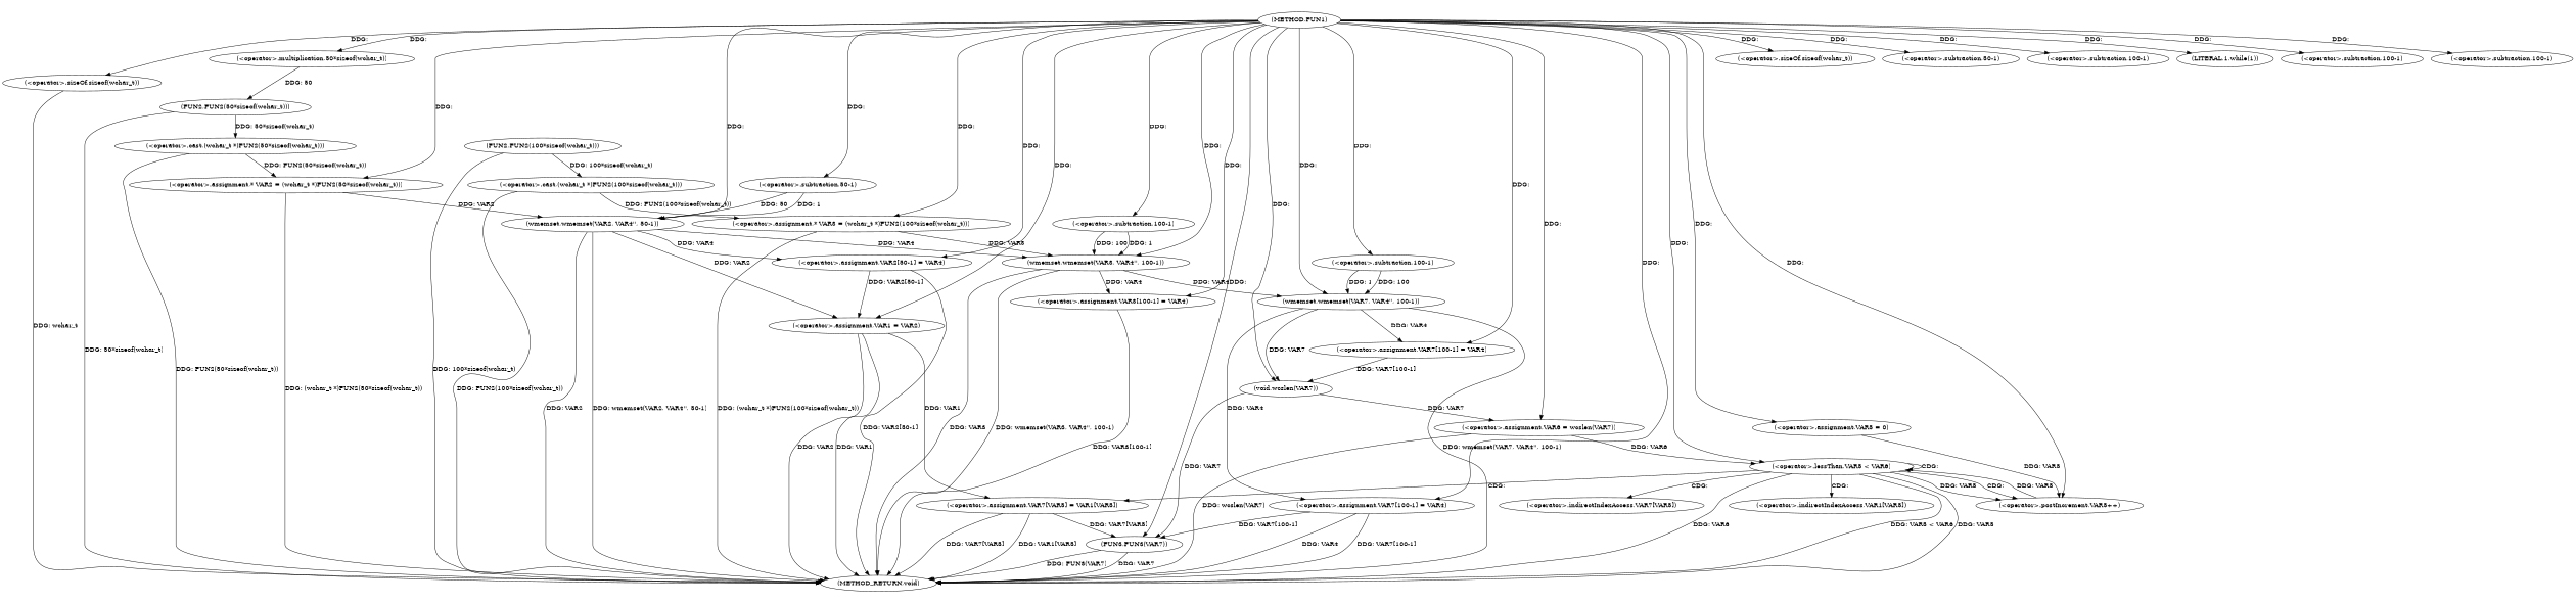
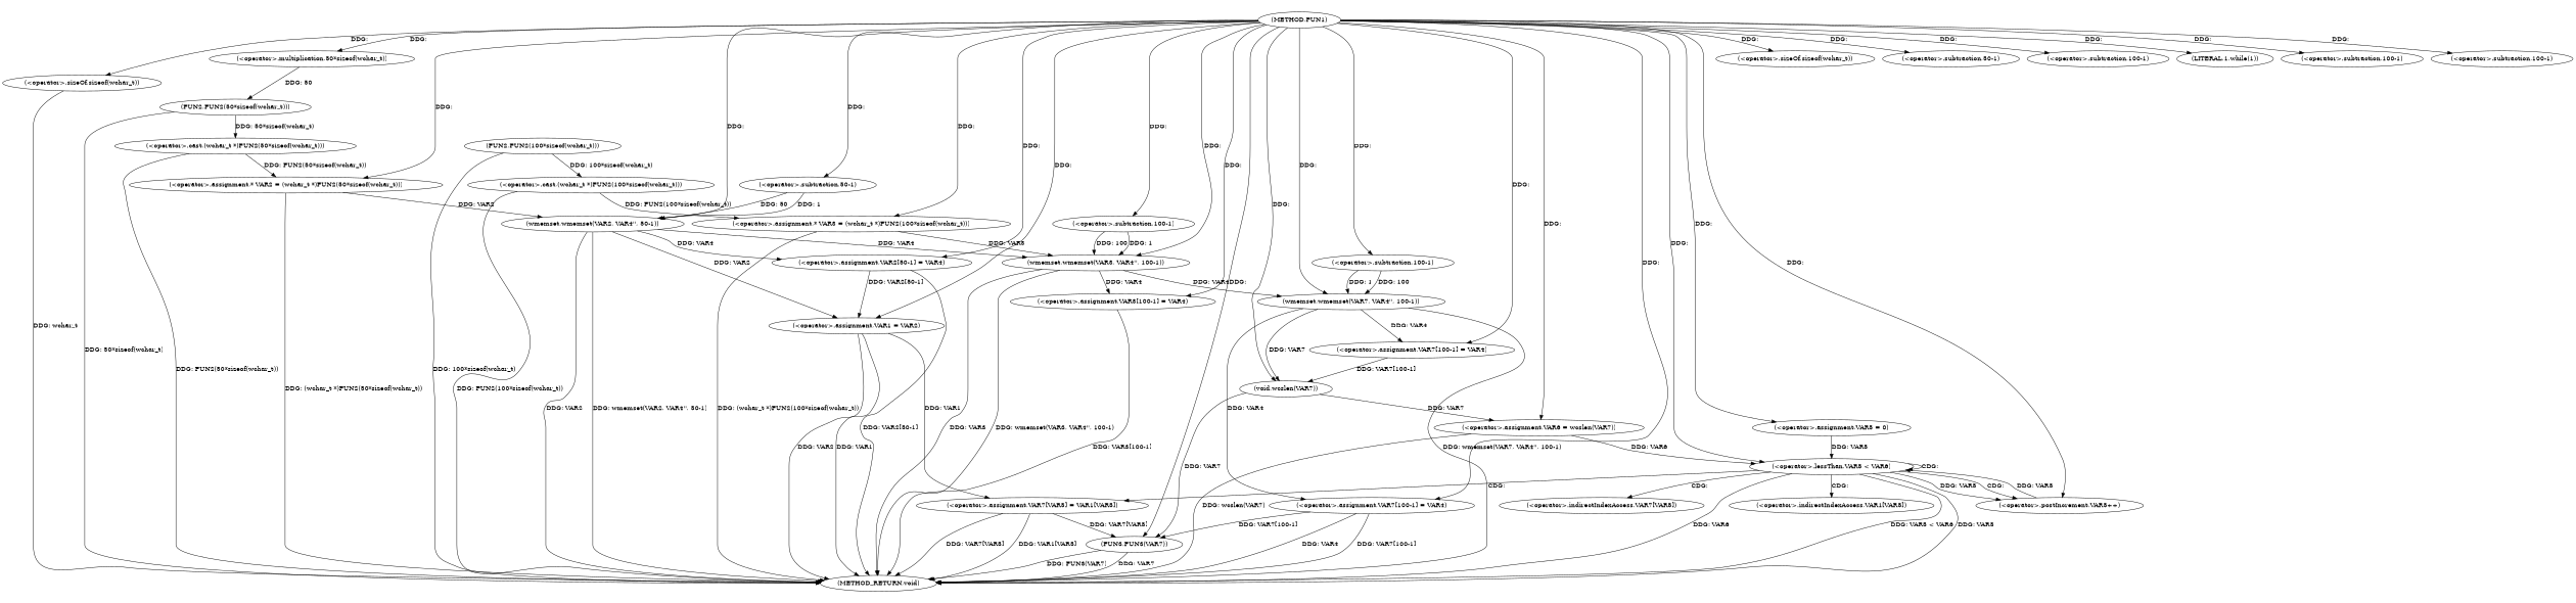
  digraph {
    n1 [label="(METHOD,FUN1)"]
    n2 [label="(<operator>.assignment,* VAR2 = (wchar_t *)FUN2(50*sizeof(wchar_t)))"]
    n3 [label="(<operator>.multiplication,50*sizeof(wchar_t))"]
    n4 [label="(<operator>.sizeOf,sizeof(wchar_t))"]
    n5 [label="(<operator>.assignment,* VAR3 = (wchar_t *)FUN2(100*sizeof(wchar_t)))"]
    n6 [label="(<operator>.sizeOf,sizeof(wchar_t))"]
    n7 [label="(wmemset,wmemset(VAR2, VAR4'', 50-1))"]
    n8 [label="(<operator>.subtraction,50-1)"]
    n9 [label="(<operator>.assignment,VAR2[50-1] = VAR4)"]
    n10 [label="(<operator>.subtraction,50-1)"]
    n11 [label="(wmemset,wmemset(VAR3, VAR4'', 100-1))"]
    n12 [label="(<operator>.subtraction,100-1)"]
    n13 [label="(<operator>.assignment,VAR3[100-1] = VAR4)"]
    n14 [label="(<operator>.subtraction,100-1)"]
    n15 [label="(LITERAL,1,while(1))"]
    n16 [label="(<operator>.assignment,VAR1 = VAR2)"]
    n17 [label="(wmemset,wmemset(VAR7, VAR4'', 100-1))"]
    n18 [label="(<operator>.subtraction,100-1)"]
    n19 [label="(<operator>.assignment,VAR7[100-1] = VAR4)"]
    n20 [label="(<operator>.subtraction,100-1)"]
    n21 [label="(<operator>.assignment,VAR6 = wcslen(VAR7))"]
    n22 [label="(void,wcslen(VAR7))"]
    n23 [label="(<operator>.assignment,VAR5 = 0)"]
    n24 [label="(<operator>.lessThan,VAR5 < VAR6)"]
    n25 [label="(<operator>.postIncrement,VAR5++)"]
    n26 [label="(<operator>.assignment,VAR7[100-1] = VAR4)"]
    n27 [label="(<operator>.subtraction,100-1)"]
    n28 [label="(FUN3,FUN3(VAR7))"]
    n29 [label="(METHOD_RETURN,void)"]
    n30 [label="(FUN2,FUN2(50*sizeof(wchar_t)))"]
    n31 [label="(<operator>.assignment,VAR7[VAR5] = VAR1[VAR5])"]
    n32 [label="(<operator>.indirectIndexAccess,VAR7[VAR5])"]
    n33 [label="(<operator>.indirectIndexAccess,VAR1[VAR5])"]
    n34 [label="(<operator>.cast,(wchar_t *)FUN2(50*sizeof(wchar_t)))"]
    n35 [label="(<operator>.cast,(wchar_t *)FUN2(100*sizeof(wchar_t)))"]
    n36 [label="(FUN2,FUN2(100*sizeof(wchar_t)))"]
    n1 -> n2 [label="DDG: "]
    n1 -> n3 [label="DDG: "]
    n1 -> n4 [label="DDG: "]
    n1 -> n5 [label="DDG: "]
    n1 -> n6 [label="DDG: "]
    n1 -> n7 [label="DDG: "]
    n1 -> n8 [label="DDG: "]
    n1 -> n9 [label="DDG: "]
    n1 -> n10 [label="DDG: "]
    n1 -> n11 [label="DDG: "]
    n1 -> n12 [label="DDG: "]
    n1 -> n13 [label="DDG: "]
    n1 -> n14 [label="DDG: "]
    n1 -> n15 [label="DDG: "]
    n1 -> n16 [label="DDG: "]
    n1 -> n17 [label="DDG: "]
    n1 -> n18 [label="DDG: "]
    n1 -> n19 [label="DDG: "]
    n1 -> n20 [label="DDG: "]
    n1 -> n21 [label="DDG: "]
    n1 -> n22 [label="DDG: "]
    n1 -> n23 [label="DDG: "]
    n1 -> n24 [label="DDG: "]
    n1 -> n25 [label="DDG: "]
    n1 -> n26 [label="DDG: "]
    n1 -> n27 [label="DDG: "]
    n1 -> n28 [label="DDG: "]
    n2 -> n7 [label="DDG: VAR2"]
    n2 -> n29 [label="DDG: (wchar_t *)FUN2(50*sizeof(wchar_t))"]
    n3 -> n30 [label="DDG: 50"]
    n5 -> n11 [label="DDG: VAR3"]
    n5 -> n29 [label="DDG: (wchar_t *)FUN2(100*sizeof(wchar_t))"]
    n6 -> n29 [label="DDG: wchar_t"]
    n7 -> n9 [label="DDG: VAR4"]
    n7 -> n11 [label="DDG: VAR4"]
    n7 -> n16 [label="DDG: VAR2"]
    n7 -> n29 [label="DDG: wmemset(VAR2, VAR4'', 50-1)"]
    n7 -> n29 [label="DDG: VAR2"]
    n8 -> n7 [label="DDG: 50"]
    n8 -> n7 [label="DDG: 1"]
    n9 -> n16 [label="DDG: VAR2[50-1]"]
    n9 -> n29 [label="DDG: VAR2[50-1]"]
    n11 -> n13 [label="DDG: VAR4"]
    n11 -> n17 [label="DDG: VAR4"]
    n11 -> n29 [label="DDG: wmemset(VAR3, VAR4'', 100-1)"]
    n11 -> n29 [label="DDG: VAR3"]
    n12 -> n11 [label="DDG: 100"]
    n12 -> n11 [label="DDG: 1"]
    n13 -> n29 [label="DDG: VAR3[100-1]"]
    n16 -> n29 [label="DDG: VAR1"]
    n16 -> n29 [label="DDG: VAR2"]
    n16 -> n31 [label="DDG: VAR1"]
    n17 -> n19 [label="DDG: VAR4"]
    n17 -> n22 [label="DDG: VAR7"]
    n17 -> n26 [label="DDG: VAR4"]
    n17 -> n29 [label="DDG: wmemset(VAR7, VAR4'', 100-1)"]
    n18 -> n17 [label="DDG: 100"]
    n18 -> n17 [label="DDG: 1"]
    n19 -> n22 [label="DDG: VAR7[100-1]"]
    n21 -> n24 [label="DDG: VAR6"]
    n21 -> n29 [label="DDG: wcslen(VAR7)"]
    n22 -> n21 [label="DDG: VAR7"]
    n22 -> n28 [label="DDG: VAR7"]
-   n23 -> n25 [label="DDG: VAR5"]
+   n23 -> n24 [label="DDG: VAR5"]
    n24 -> n24 [label="CDG: "]
    n24 -> n25 [label="DDG: VAR5"]
    n24 -> n25 [label="CDG: "]
    n24 -> n29 [label="DDG: VAR5 < VAR6"]
    n24 -> n29 [label="DDG: VAR5"]
    n24 -> n29 [label="DDG: VAR6"]
    n24 -> n31 [label="CDG: "]
    n24 -> n32 [label="CDG: "]
    n24 -> n33 [label="CDG: "]
    n25 -> n24 [label="DDG: VAR5"]
    n26 -> n28 [label="DDG: VAR7[100-1]"]
    n26 -> n29 [label="DDG: VAR4"]
    n26 -> n29 [label="DDG: VAR7[100-1]"]
    n28 -> n29 [label="DDG: FUN3(VAR7)"]
    n28 -> n29 [label="DDG: VAR7"]
    n30 -> n29 [label="DDG: 50*sizeof(wchar_t)"]
    n30 -> n34 [label="DDG: 50*sizeof(wchar_t)"]
    n31 -> n28 [label="DDG: VAR7[VAR5]"]
    n31 -> n29 [label="DDG: VAR7[VAR5]"]
    n31 -> n29 [label="DDG: VAR1[VAR5]"]
    n34 -> n2 [label="DDG: FUN2(50*sizeof(wchar_t))"]
    n34 -> n29 [label="DDG: FUN2(50*sizeof(wchar_t))"]
    n35 -> n5 [label="DDG: FUN2(100*sizeof(wchar_t))"]
    n35 -> n29 [label="DDG: FUN2(100*sizeof(wchar_t))"]
    n36 -> n29 [label="DDG: 100*sizeof(wchar_t)"]
    n36 -> n35 [label="DDG: 100*sizeof(wchar_t)"]
  }
